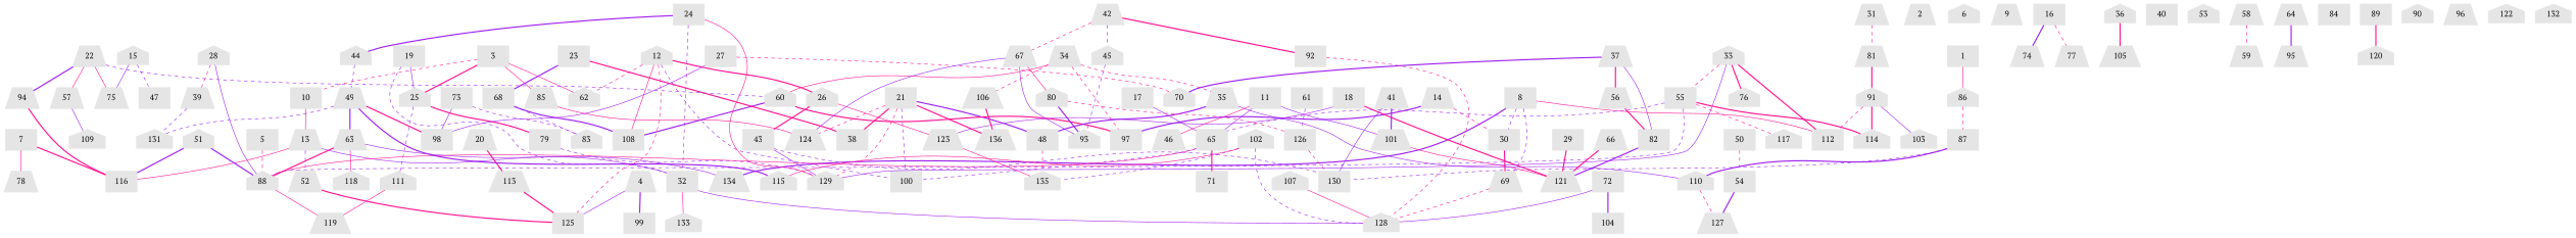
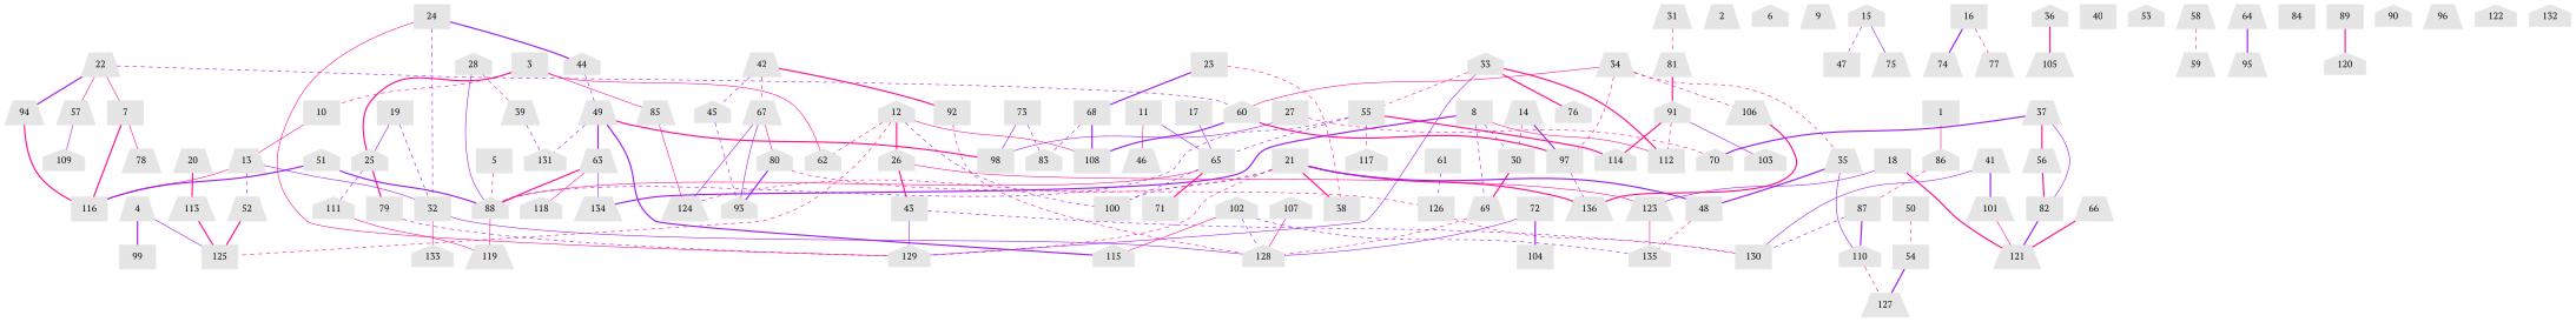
  graph {
    fontname="PT Serif"
    node [color=gray90 fontname="PT Serif" shape=box style=filled]
    edge [color=deeppink fontname="PT Serif" style=dashed]
    86 [shape=house]
    1
    87
    2 [shape=trapezium]
    3
    10
    25 [shape=house]
    62 [shape=house]
    85 [shape=trapezium]
    13 [shape=trapezium]
    79
    111 [shape=house]
    124 [shape=trapezium]
    4 [shape=trapezium]
    99
    125
    88 [shape=house]
    5
    119 [shape=trapezium]
    6 [shape=house]
    78 [shape=trapezium]
    7
    116
    8
    30
    69 [shape=trapezium]
    112
    134 [shape=trapezium]
    128 [shape=house]
    9 [shape=trapezium]
    32
    52 [shape=trapezium]
    46 [shape=trapezium]
    11
    65
    101 [shape=trapezium]
    100
    71
    121 [shape=trapezium]
    12 [shape=house]
    26 [shape=house]
    108
    123 [shape=trapezium]
    43
    133 [shape=house]
    14 [shape=trapezium]
    97
    136 [shape=trapezium]
    15 [shape=house]
    47
    75 [shape=trapezium]
    74 [shape=trapezium]
    16
    77 [shape=trapezium]
    17
    18
    135 [shape=house]
    19
    20 [shape=trapezium]
    113 [shape=trapezium]
    21
    38
    48
    129 [shape=house]
    22 [shape=trapezium]
    57 [shape=trapezium]
    60 [shape=house]
    94 [shape=trapezium]
    109 [shape=house]
    23
    68
    83 [shape=house]
    24
    44 [shape=house]
    49 [shape=trapezium]
    130
    70 [shape=house]
    27
    98
    28 [shape=house]
    39 [shape=trapezium]
    131 [shape=house]
-   29
    31 [shape=trapezium]
    81 [shape=trapezium]
    91 [shape=house]
    33 [shape=house]
    55
    76 [shape=house]
    114 [shape=house]
    117 [shape=house]
    34 [shape=trapezium]
    35 [shape=trapezium]
    106 [shape=trapezium]
    110 [shape=house]
    127 [shape=trapezium]
    36 [shape=house]
    105 [shape=trapezium]
    37 [shape=trapezium]
    56 [shape=trapezium]
    82
    40
    41 [shape=trapezium]
    42 [shape=trapezium]
    45 [shape=house]
    67 [shape=trapezium]
    92
    93 [shape=house]
    80 [shape=house]
    63 [shape=trapezium]
    115 [shape=house]
    118 [shape=house]
    50
    54
    51 [shape=house]
    53 [shape=house]
    58 [shape=trapezium]
    59 [shape=trapezium]
    61
    126
    64 [shape=trapezium]
    95 [shape=trapezium]
    66 [shape=trapezium]
    72
    104
    73
    103 [shape=house]
    84
    120 [shape=house]
    89
    90 [shape=house]
    96 [shape=trapezium]
    102 [shape=house]
    107 [shape=house]
    122 [shape=house]
    132 [shape=house]
    86 -- 87
    1 -- 86 [style=solid]
    87 -- 130 [color=purple]
    87 -- 110 [color=purple style=bold]
    3 -- 10
    3 -- 25 [style=bold]
    3 -- 62 [style=solid]
    3 -- 85 [style=solid]
    10 -- 13 [style=solid]
    25 -- 79 [style=bold]
    25 -- 111 [color=purple]
    85 -- 124 [style=solid]
    13 -- 116 [style=solid]
    13 -- 32 [color=purple style=solid]
    13 -- 52 [color=purple]
    79 -- 129 [color=purple]
    111 -- 119 [style=solid]
    4 -- 99 [color=purple style=bold]
    4 -- 125 [color=purple style=solid]
    88 -- 119 [style=solid]
    5 -- 88
    7 -- 78 [style=solid]
    7 -- 116 [style=bold]
    8 -- 30 [color=purple]
    8 -- 69 [color=purple]
    8 -- 112 [style=solid]
    8 -- 134 [color=purple style=bold]
    30 -- 69 [style=bold]
    69 -- 128
    32 -- 128 [color=purple style=solid]
    32 -- 133 [style=solid]
    52 -- 125 [style=bold]
    11 -- 46 [style=solid]
    11 -- 65 [color=purple style=solid]
-   11 -- 101 [color=purple style=solid]
    65 -- 88 [style=solid]
    65 -- 100 [color=purple]
    65 -- 71 [style=bold]
    101 -- 121 [style=solid]
    12 -- 62
    12 -- 125
    12 -- 100 [color=purple]
    12 -- 26 [style=bold]
    12 -- 108 [style=solid]
    26 -- 123 [style=solid]
    26 -- 43 [style=bold]
    123 -- 135 [style=solid]
    43 -- 129 [color=purple style=solid]
    43 -- 130 [color=purple]
    14 -- 30
    14 -- 97 [color=purple style=bold]
+   97 -- 136 [color=purple]
    15 -- 47 [color=purple]
    15 -- 75 [color=purple style=solid]
    16 -- 74 [color=purple style=bold]
    16 -- 77
    17 -- 65 [color=purple style=solid]
    18 -- 121 [style=bold]
    18 -- 123 [color=purple style=solid]
    19 -- 25 [color=purple style=solid]
    19 -- 32 [color=purple]
    20 -- 113 [style=bold]
    113 -- 125 [style=bold]
    21 -- 124
    21 -- 100 [color=purple]
    21 -- 136 [style=bold]
    21 -- 38 [style=bold]
    21 -- 48 [color=purple style=bold]
    21 -- 129
    48 -- 135
-   22 -- 75 [style=solid]
+   22 -- 7 [style=solid]
    22 -- 57 [style=solid]
    22 -- 60 [color=purple]
    22 -- 94 [color=purple style=bold]
    57 -- 109 [color=purple style=solid]
    60 -- 108 [color=purple style=bold]
    60 -- 97 [style=bold]
    94 -- 116 [style=bold]
-   23 -- 38 [style=bold]
+   23 -- 38
    23 -- 68 [color=purple style=bold]
    68 -- 108 [color=purple style=bold]
    68 -- 83 [color=purple]
    24 -- 32 [color=purple]
    24 -- 129 [style=solid]
    24 -- 44 [color=purple style=bold]
    44 -- 49 [color=purple]
    49 -- 98 [style=bold]
    49 -- 131 [color=purple]
    49 -- 63 [color=purple style=bold]
    49 -- 115 [color=purple style=bold]
    27 -- 70
    27 -- 98 [color=purple style=solid]
    28 -- 88 [color=purple style=solid]
    28 -- 39
    39 -- 131 [color=purple]
-   29 -- 121 [style=bold]
    31 -- 81
    81 -- 91 [style=bold]
    91 -- 112
    91 -- 114 [style=bold]
    91 -- 103 [color=purple style=solid]
    33 -- 112 [style=bold]
    33 -- 129 [color=purple style=solid]
    33 -- 55
    33 -- 76 [style=bold]
    55 -- 88 [color=purple]
    55 -- 65 [color=purple]
    55 -- 114 [style=bold]
    55 -- 117
    34 -- 97
    34 -- 60 [style=solid]
    34 -- 35
    34 -- 106
    35 -- 48 [color=purple style=bold]
    35 -- 110 [color=purple style=solid]
    106 -- 136 [style=bold]
    110 -- 127
    36 -- 105 [style=bold]
    37 -- 70 [color=purple style=bold]
    37 -- 56 [style=bold]
    37 -- 82 [color=purple style=solid]
    56 -- 82 [style=bold]
    82 -- 121 [color=purple style=bold]
    41 -- 101 [color=purple style=bold]
    41 -- 130 [color=purple style=solid]
    42 -- 45 [color=purple]
    42 -- 67
    42 -- 92 [style=bold]
    45 -- 93 [color=purple]
    67 -- 124 [color=purple style=solid]
    67 -- 93 [color=purple style=solid]
    67 -- 80 [style=solid]
    92 -- 128
    80 -- 93 [color=purple style=bold]
    80 -- 126
    63 -- 88 [style=bold]
    63 -- 134 [color=purple style=solid]
    63 -- 118 [style=solid]
    50 -- 54
    54 -- 127 [color=purple style=bold]
    51 -- 88 [color=purple style=bold]
    51 -- 116 [color=purple style=bold]
    58 -- 59
    61 -- 126 [color=purple]
    126 -- 130
    64 -- 95 [color=purple style=bold]
    66 -- 121 [style=bold]
    72 -- 128 [color=purple style=solid]
    72 -- 104 [color=purple style=bold]
    73 -- 83 [color=purple]
    73 -- 98 [color=purple style=solid]
    89 -- 120 [style=bold]
    102 -- 128 [color=purple]
    102 -- 135 [color=purple]
    102 -- 115 [style=solid]
    107 -- 128 [style=solid]
  }
